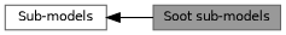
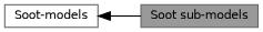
  digraph {
    rankdir=LR
    node [fontname=Helvetica fontsize=10 shape=box style=filled]
    n1 [color=gray40 fillcolor=grey60 fontcolor=black height=0.2 label="Soot sub-models" width=0.4]
-   n2 [color=grey40 fillcolor=white height=0.2 label="Sub-models" width=0.4]
+   n2 [color=grey40 fillcolor=white height=0.2 label="Soot-models" width=0.4]
    n2 -> n1 [dir=back fontname=Helvetica fontsize=10 labelfontname=Helvetica labelfontsize=10 shape=plaintext style=solid]
  }
